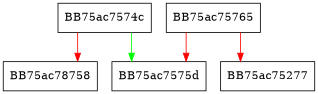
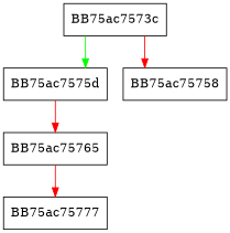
  digraph {
    splines=ortho
    node [shape=box]
    edge [color=red]
-   BB75ac7573c [label=BB75ac7574c]
+   BB75ac7573c
    BB75ac7575d
-   BB75ac75758 [label=BB75ac78758]
+   BB75ac75758
    BB75ac75765
-   BB75ac75777 [label=BB75ac75277]
+   BB75ac75777
    BB75ac7573c -> BB75ac7575d [color=green]
    BB75ac7573c -> BB75ac75758
-   BB75ac75765 -> BB75ac7575d
+   BB75ac7575d -> BB75ac75765
    BB75ac75765 -> BB75ac75777
  }
